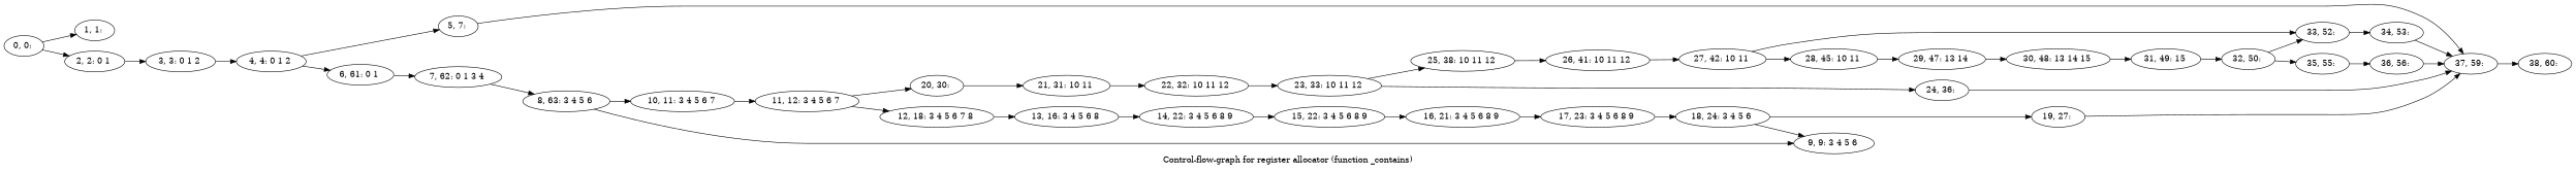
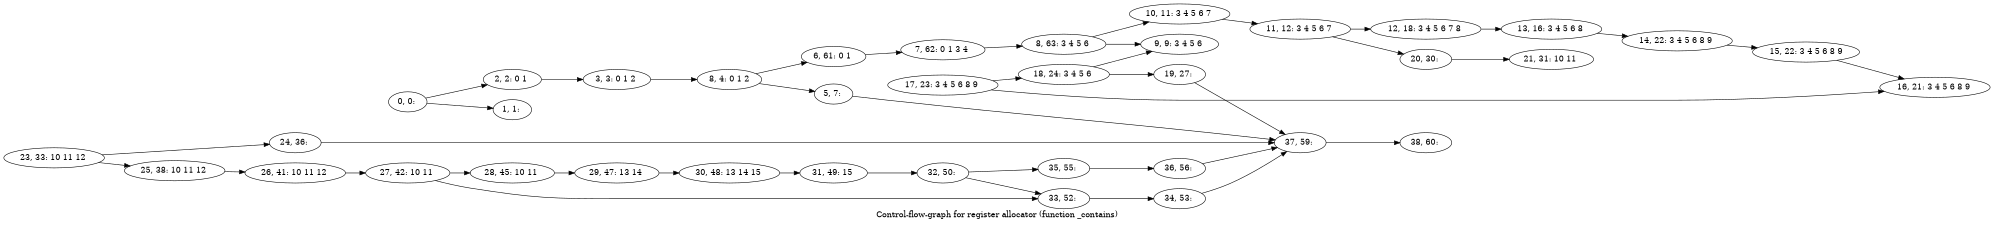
  digraph {
    label="Control-flow-graph for register allocator (function _contains)"
    rankdir=LR
    n1 [label="0, 0: "]
    n2 [label="1, 1: "]
    n3 [label="2, 2: 0 1 "]
    n4 [label="3, 3: 0 1 2 "]
-   n5 [label="4, 4: 0 1 2 "]
+   n5 [label="8, 4: 0 1 2"]
    n6 [label="5, 7: "]
    n7 [label="6, 61: 0 1 "]
    n8 [label="37, 59: "]
    n9 [label="7, 62: 0 1 3 4 "]
    n10 [label="38, 60: "]
    n11 [label="8, 63: 3 4 5 6 "]
    n12 [label="9, 9: 3 4 5 6 "]
    n13 [label="10, 11: 3 4 5 6 7 "]
    n14 [label="11, 12: 3 4 5 6 7 "]
    n15 [label="12, 18: 3 4 5 6 7 8 "]
    n16 [label="20, 30: "]
    n17 [label="13, 16: 3 4 5 6 8 "]
    n18 [label="21, 31: 10 11 "]
    n19 [label="14, 22: 3 4 5 6 8 9 "]
    n20 [label="15, 22: 3 4 5 6 8 9"]
    n21 [label="16, 21: 3 4 5 6 8 9 "]
    n22 [label="17, 23: 3 4 5 6 8 9 "]
    n23 [label="18, 24: 3 4 5 6 "]
    n24 [label="19, 27: "]
-   n25 [label="22, 32: 10 11 12 "]
    n26 [label="23, 33: 10 11 12 "]
    n27 [label="24, 36: "]
    n28 [label="25, 38: 10 11 12 "]
    n29 [label="26, 41: 10 11 12 "]
    n30 [label="27, 42: 10 11 "]
    n31 [label="28, 45: 10 11 "]
    n32 [label="33, 52: "]
    n33 [label="29, 47: 13 14 "]
    n34 [label="34, 53: "]
    n35 [label="30, 48: 13 14 15 "]
    n36 [label="31, 49: 15 "]
    n37 [label="32, 50: "]
    n38 [label="35, 55: "]
    n39 [label="36, 56: "]
    n1 -> n2
    n1 -> n3
    n3 -> n4
    n4 -> n5
    n5 -> n6
    n5 -> n7
    n6 -> n8
    n7 -> n9
    n8 -> n10
    n9 -> n11
    n11 -> n12
    n11 -> n13
    n13 -> n14
    n14 -> n15
    n14 -> n16
    n15 -> n17
    n16 -> n18
    n17 -> n19
-   n18 -> n25
    n19 -> n20
    n20 -> n21
-   n21 -> n22
+   n22 -> n21
    n22 -> n23
    n23 -> n12
    n23 -> n24
    n24 -> n8
-   n25 -> n26
    n26 -> n27
    n26 -> n28
    n27 -> n8
    n28 -> n29
    n29 -> n30
    n30 -> n31
    n30 -> n32
    n31 -> n33
    n32 -> n34
    n33 -> n35
    n34 -> n8
    n35 -> n36
    n36 -> n37
    n37 -> n32
    n37 -> n38
    n38 -> n39
    n39 -> n8
  }
